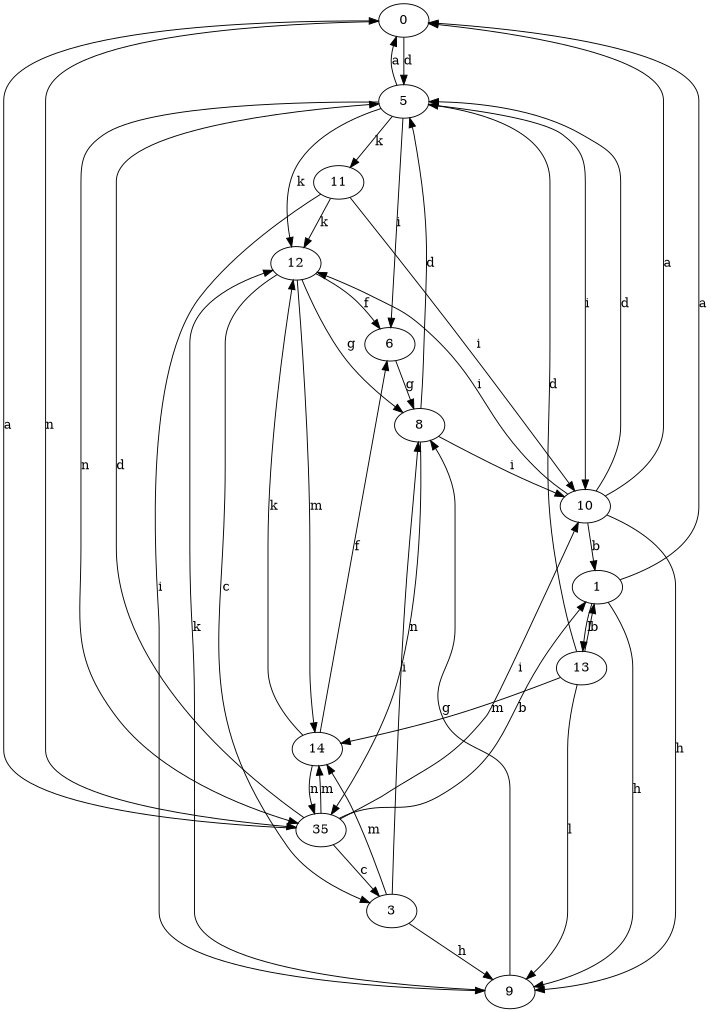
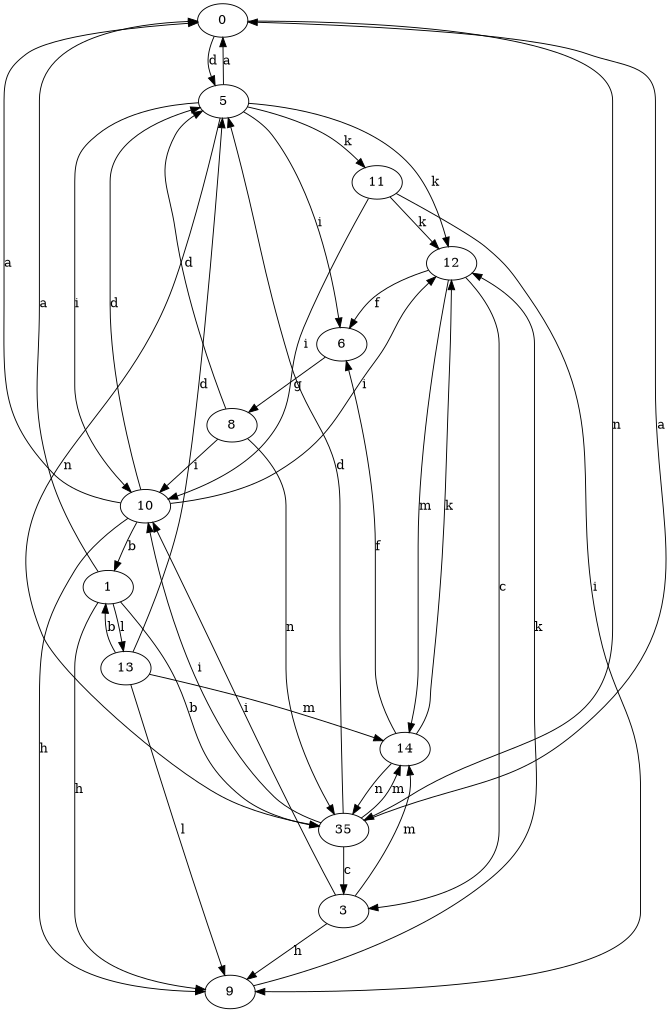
  strict digraph {
    0
    5
    n3 [label=35]
    10
    6
    11
    12
    1
    14
    3
    9
    13
    8
    0 -> 5 [label=d]
    0 -> n3 [label=n]
    5 -> 0 [label=a]
    5 -> n3 [label=n]
    5 -> 10 [label=i]
    5 -> 6 [label=i]
    5 -> 11 [label=k]
    5 -> 12 [label=k]
    n3 -> 0 [label=a]
    n3 -> 5 [label=d]
    n3 -> 10 [label=i]
-   n3 -> 1 [label=b]
+   1 -> n3 [label=b]
    n3 -> 14 [label=m]
    n3 -> 3 [label=c]
    10 -> 0 [label=a]
    10 -> 5 [label=d]
    10 -> 12 [label=i]
    10 -> 1 [label=b]
    10 -> 9 [label=h]
    6 -> 8 [label=g]
    11 -> 10 [label=i]
    11 -> 12 [label=k]
    11 -> 9 [label=i]
    12 -> 6 [label=f]
    12 -> 14 [label=m]
    12 -> 3 [label=c]
-   12 -> 8 [label=g]
    1 -> 0 [label=a]
    1 -> 9 [label=h]
    1 -> 13 [label=l]
    14 -> n3 [label=n]
    14 -> 6 [label=f]
    14 -> 12 [label=k]
-   3 -> 8 [label=i]
+   3 -> 10 [label=i]
    3 -> 14 [label=m]
    3 -> 9 [label=h]
    9 -> 12 [label=k]
-   9 -> 8 [label=g]
    13 -> 5 [label=d]
    13 -> 1 [label=b]
    13 -> 14 [label=m]
    13 -> 9 [label=l]
    8 -> 5 [label=d]
    8 -> n3 [label=n]
    8 -> 10 [label=i]
  }
